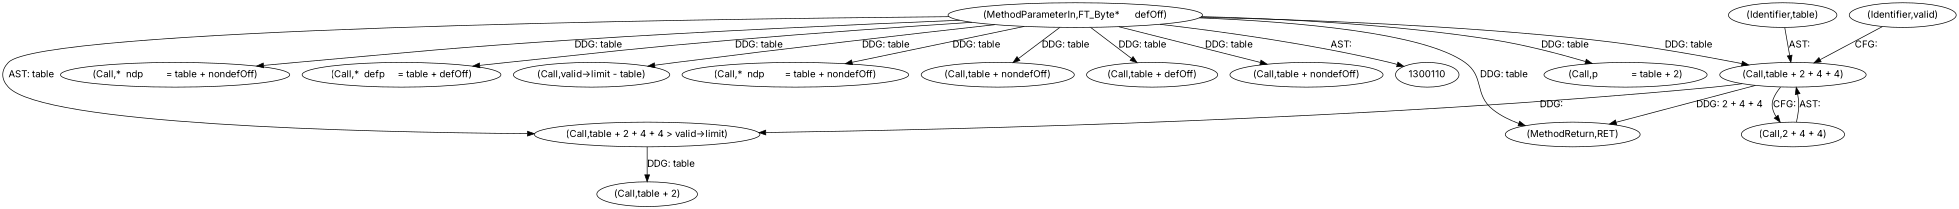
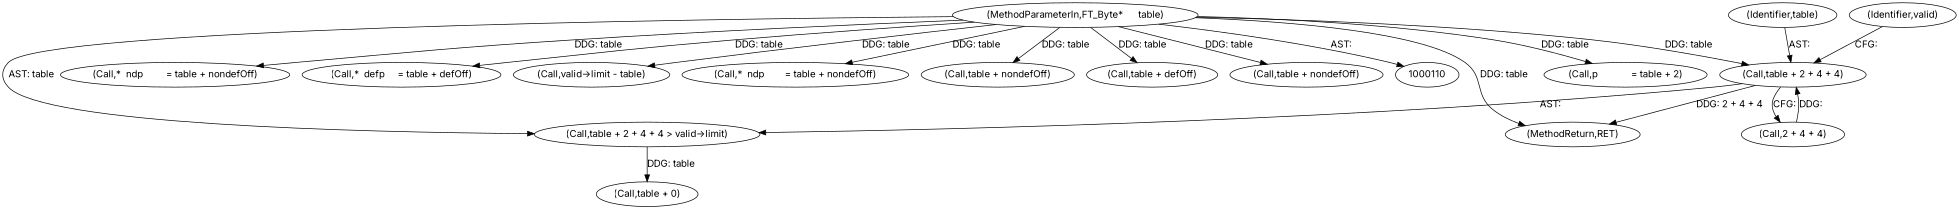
  digraph {
    fontname=Inter
    node [fontname=Inter]
    edge [fontname=Inter]
    n1 [label="(Call,table + 2 + 4 + 4)"]
    n2 [label="(MethodReturn,RET)"]
    n3 [label="(Call,2 + 4 + 4)"]
    n4 [label="(Call,table + 2 + 4 + 4 > valid->limit)"]
-   n5 [label="(Call,table + 2)"]
-   n6 [label="(MethodParameterIn,FT_Byte*      defOff)"]
+   n5 [label="(Call,table + 0)"]
+   n6 [label="(MethodParameterIn,FT_Byte*      table)"]
    n7 [label="(Call,p             = table + 2)"]
    n8 [label="(Call,*  ndp         = table + nondefOff)"]
    n9 [label="(Call,*  defp     = table + defOff)"]
    n10 [label="(Call,valid->limit - table)"]
    n11 [label="(Call,*  ndp        = table + nondefOff)"]
    n12 [label="(Call,table + nondefOff)"]
    n13 [label="(Call,table + defOff)"]
    n14 [label="(Call,table + nondefOff)"]
-   1000110 [label=1300110]
+   1000110
    n16 [label="(Identifier,table)"]
    n17 [label="(Identifier,valid)"]
    n1 -> n2 [label="DDG: 2 + 4 + 4"]
    n1 -> n3 [label="CFG: "]
-   n1 -> n4 [label="DDG: "]
-   n3 -> n1 [label="AST: "]
+   n1 -> n4 [label="AST: "]
+   n3 -> n1 [label="DDG: "]
    n4 -> n5 [label="DDG: table"]
    n6 -> n1 [label="DDG: table"]
    n6 -> n2 [label="DDG: table"]
    n6 -> n4 [label="AST: table"]
    n6 -> n7 [label="DDG: table"]
    n6 -> n8 [label="DDG: table"]
    n6 -> n9 [label="DDG: table"]
    n6 -> n10 [label="DDG: table"]
    n6 -> n11 [label="DDG: table"]
    n6 -> n12 [label="DDG: table"]
    n6 -> n13 [label="DDG: table"]
    n6 -> n14 [label="DDG: table"]
    n6 -> 1000110 [label="AST: "]
    n16 -> n1 [label="AST: "]
    n17 -> n1 [label="CFG: "]
  }
